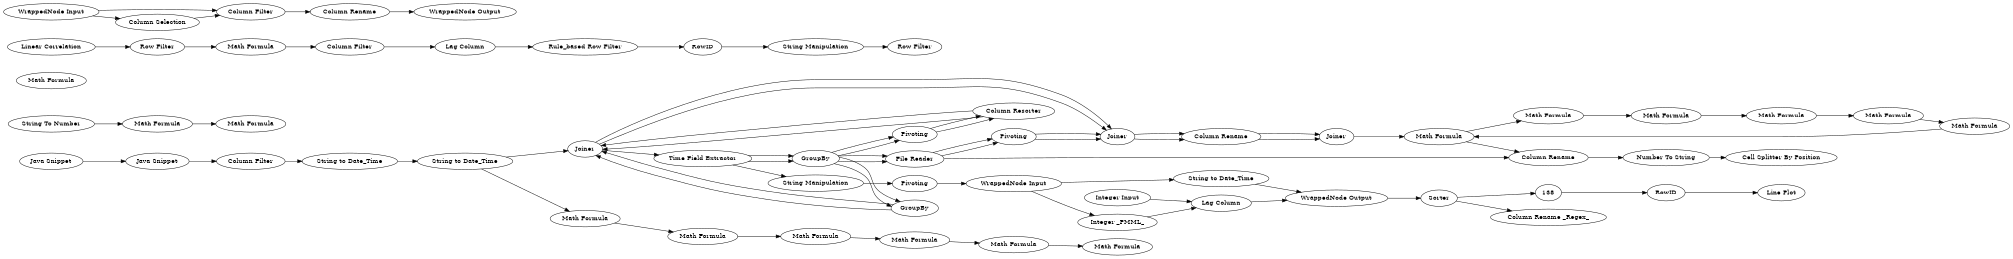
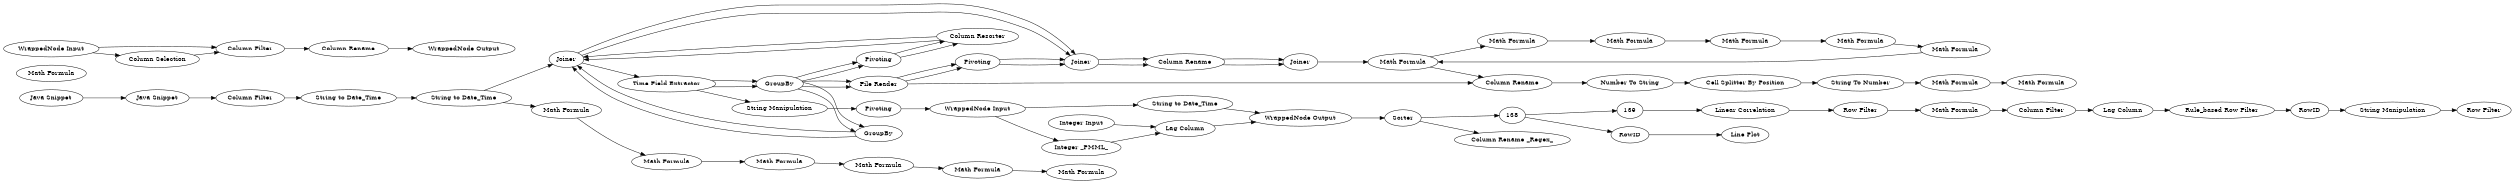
  digraph {
    rankdir=LR
    n1 [label=Joiner]
    n2 [label=Joiner]
    n3 [label="Time Field Extractor"]
    n4 [label="Column Rename"]
    n5 [label=GroupBy]
    n6 [label="String Manipulation"]
    n7 [label=GroupBy]
    n8 [label=Pivoting]
    n9 [label="File Reader"]
    n10 [label="Column Resorter"]
    n11 [label=Pivoting]
    n12 [label="Column Rename"]
    n13 [label=Joiner]
    n14 [label="Math Formula"]
    n15 [label="Number To String"]
    n16 [label=Pivoting]
    n17 [label="Cell Splitter By Position"]
    n18 [label="String To Number"]
    n19 [label="Math Formula"]
    n20 [label="Math Formula"]
    n21 [label="Java Snippet"]
    n22 [label="Java Snippet"]
    n23 [label="Column Filter"]
    n24 [label="String to Date_Time"]
    n25 [label="String to Date_Time"]
    n26 [label="Math Formula"]
    n27 [label="Math Formula"]
    n28 [label="Math Formula"]
    n29 [label="Math Formula"]
    n30 [label="Math Formula"]
    n31 [label="Math Formula"]
    n32 [label="Math Formula"]
    n33 [label="Math Formula"]
    n34 [label="Math Formula"]
    n35 [label="Math Formula"]
    n36 [label="Math Formula"]
    n37 [label="Math Formula"]
    n38 [label="Line Plot"]
    n39 [label=RowID]
    n40 [label="WrappedNode Input"]
    n41 [label="String to Date_Time"]
    n42 [label="Integer _PMML_"]
    n43 [label="Column Rename _Regex_"]
    138
+   139
    n46 [label="WrappedNode Output"]
    n47 [label="Lag Column"]
    n48 [label=Sorter]
    n49 [label="Math Formula"]
    n50 [label="Column Filter"]
    n51 [label="Lag Column"]
    n52 [label="Row Filter"]
    n53 [label="Rule_based Row Filter"]
    n54 [label=RowID]
    n55 [label="String Manipulation"]
    n56 [label="Row Filter"]
    n57 [label="Column Filter"]
    n58 [label="Column Rename"]
    n59 [label="WrappedNode Output"]
    n60 [label="Column Selection"]
    n61 [label="WrappedNode Input"]
    n62 [label="Integer Input"]
    n63 [label="Linear Correlation"]
    n1 -> n2
    n1 -> n2
    n1 -> n3
    n2 -> n4
    n2 -> n4
    n3 -> n5
    n3 -> n5
    n3 -> n6
    n4 -> n13
    n4 -> n13
    n5 -> n7
    n5 -> n7
    n5 -> n8
    n5 -> n8
    n5 -> n9
    n5 -> n9
    n6 -> n16
    n7 -> n1
    n7 -> n1
    n8 -> n10
    n8 -> n10
    n9 -> n11
    n9 -> n11
    n9 -> n12
    n10 -> n1
    n10 -> n1
    n11 -> n2
    n11 -> n2
    n12 -> n15
    n13 -> n14
    n14 -> n12
    n14 -> n33
    n15 -> n17
    n16 -> n40
+   n17 -> n18
    n18 -> n19
    n19 -> n20
    n21 -> n22
    n22 -> n23
    n23 -> n24
    n24 -> n25
    n25 -> n1
    n25 -> n26
    n26 -> n27
    n27 -> n29
    n29 -> n30
    n30 -> n31
    n31 -> n32
    n33 -> n34
    n34 -> n35
    n35 -> n36
    n36 -> n37
    n37 -> n14
    n39 -> n38
    n40 -> n41
    n40 -> n42
    n41 -> n46
    n42 -> n47
    138 -> n39
+   138 -> 139
+   139 -> n63
    n46 -> n48
    n47 -> n46
    n48 -> n43
    n48 -> 138
    n49 -> n50
    n50 -> n51
    n51 -> n53
    n52 -> n49
    n53 -> n54
    n54 -> n55
    n55 -> n56
    n57 -> n58
    n58 -> n59
    n60 -> n57
    n61 -> n57
    n61 -> n60
    n62 -> n47
    n63 -> n52
  }
